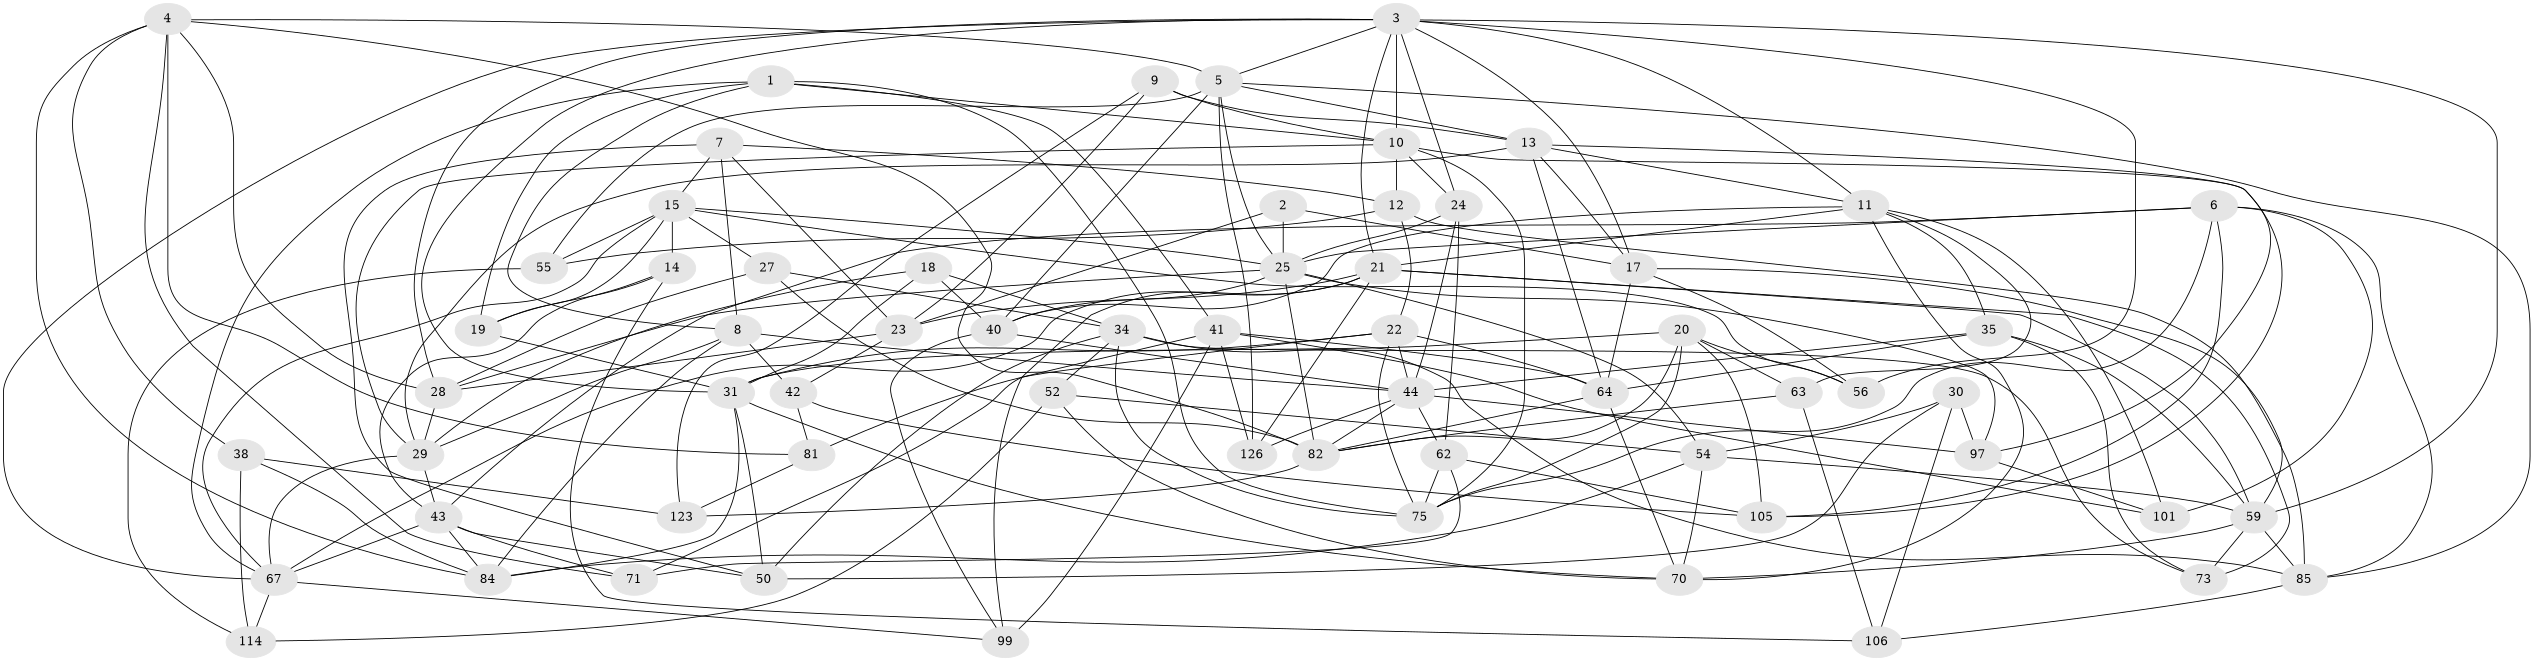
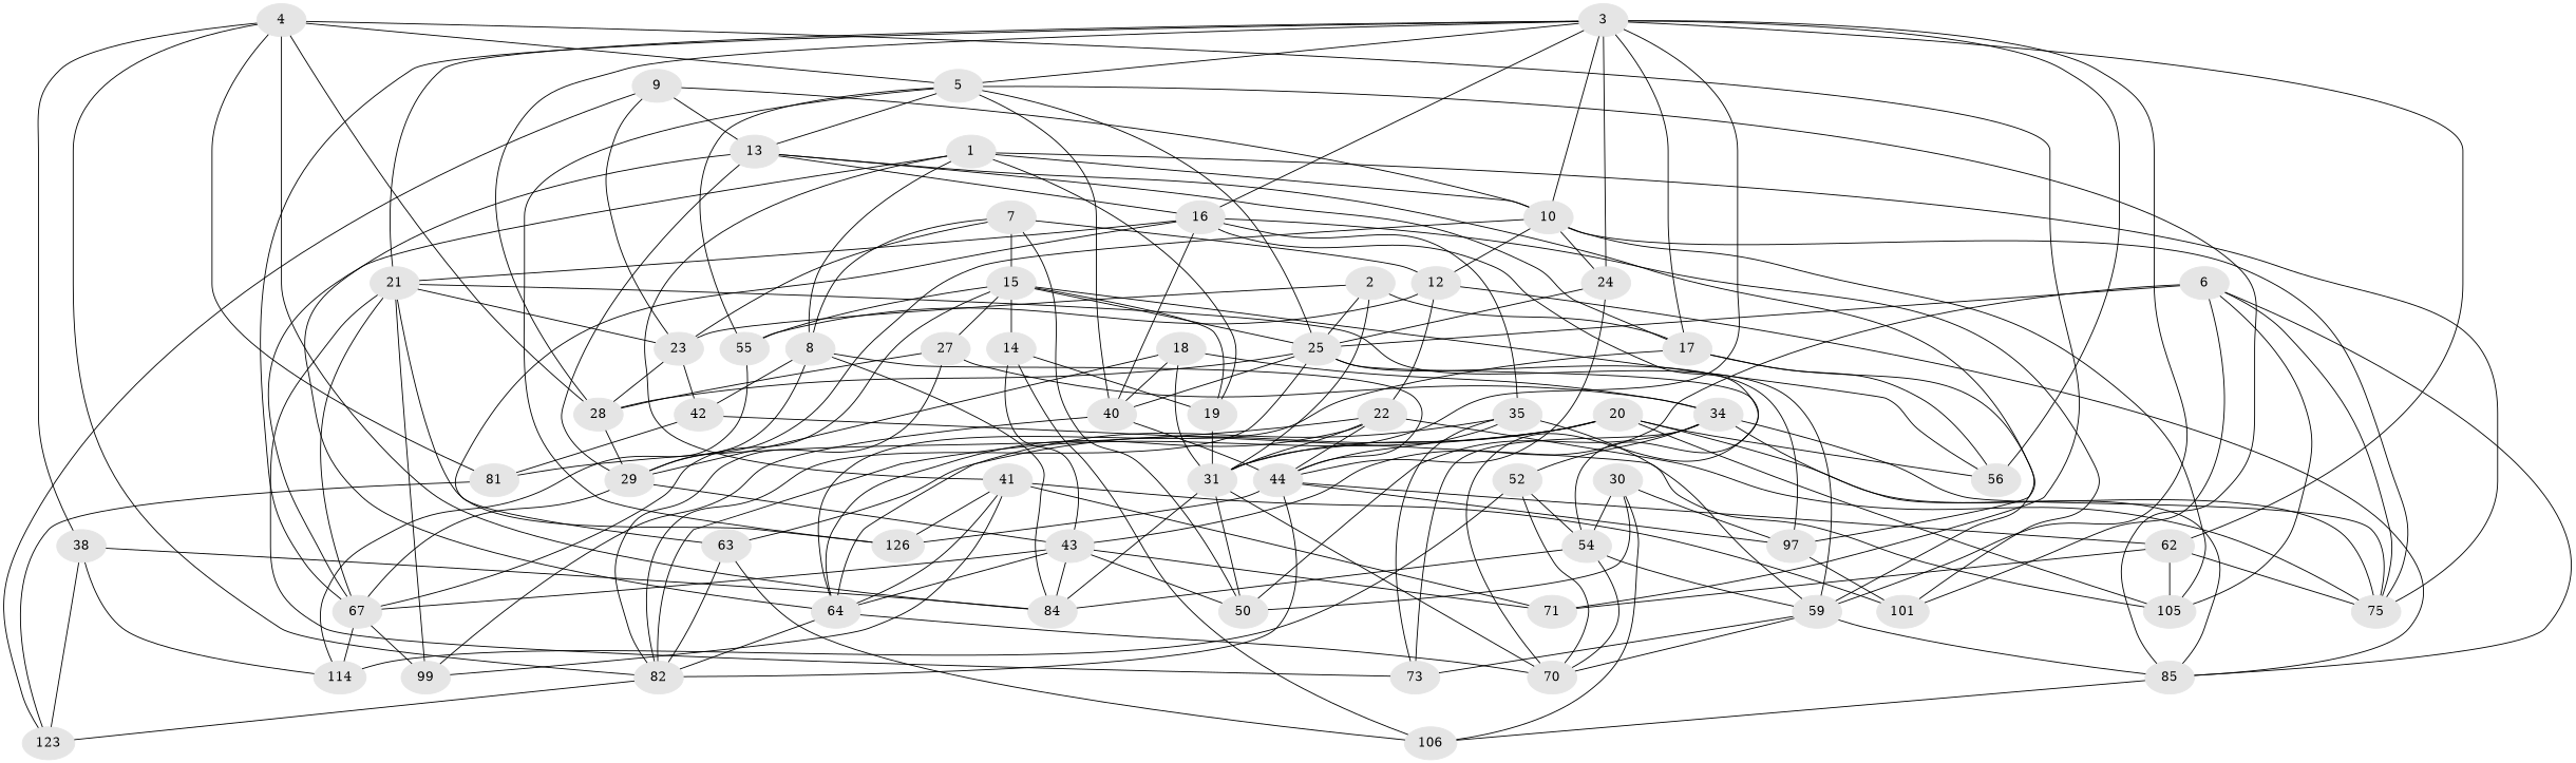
  graph {
    node [color=gray90 style=filled]
    1 [super="+89"]
    8 [super="+15"]
    10 [super="+45+111+37"]
    19
    41 [super="+58"]
    67 [super="+108+109"]
    n7 [label=75 super="+92"]
    84 [super="+118"]
    29 [super="+80+121"]
    42
    44 [super="+103+75"]
    24
    105
    12 [super="+91"]
    31 [super="+102+95+65"]
    71
    126
    101
    64 [super="+74"]
    99
    114
    17 [super="+26"]
    56
    59 [super="+115+88"]
    2
    23 [super="+90"]
    25 [super="+32"]
    28 [super="+100"]
    82 [super="+110"]
    40 [super="+124"]
    97 [super="+125"]
    54 [super="+120"]
    50 [super="+76"]
    70 [super="+96"]
    3 [super="+33+39"]
    5 [super="+87"]
-   16 [super="+36+104" label=11]
+   16 [super="+36+104"]
    21 [super="+60"]
    62 [super="+93"]
    13 [super="+117+48"]
    55
    85 [super="+116"]
    35 [super="+78"]
    63
    73
    4 [super="+47"]
    38
    81
    7 [super="+113"]
    n50 [label=15 super="+86+57"]
    123
    106
    6 [super="+46"]
    43 [super="+66+53"]
    14
    27
    22 [super="+51"]
    9
    34 [super="+69+83"]
    52
    18
    20 [super="+107"]
    30
    1 -- 8
    1 -- 10
    1 -- 19
    1 -- 41
    1 -- 67
    1 -- n7
    8 -- 84
    8 -- 29
    8 -- 42
    8 -- 44
    10 -- n7
    10 -- 29
    10 -- 24
    10 -- 105
    10 -- 12 [weight=2]
    19 -- 31
    41 -- 71
    41 -- 126
    41 -- 101
    41 -- 64
    41 -- 99
    67 -- 99
    67 -- 114
    29 -- 67
    29 -- 43
    42 -- 105
    42 -- 81
    44 -- 126
    44 -- 82
    44 -- 97
    44 -- 62
    24 -- 44
    24 -- 25
    12 -- 55
    12 -- 85
    12 -- 22
    31 -- 84
    31 -- 50 [weight=2]
    31 -- 70
    64 -- 82
    64 -- 70
    17 -- 64
    17 -- 56
    17 -- 59
    59 -- 70
    59 -- 85
    59 -- 73
+   2 -- 31
    2 -- 17
    2 -- 23
    2 -- 25
    23 -- 42
    23 -- 28
    25 -- 28
    25 -- 82
    25 -- 40
    25 -- 97
    25 -- 54
    28 -- 29
    82 -- 123
    40 -- 44
    40 -- 99
    97 -- 101
    54 -- 84
    54 -- 59
    54 -- 70
    3 -- 10
    3 -- 67
    3 -- 24
    3 -- 31
    3 -- 17
    3 -- 56
    3 -- 59
    3 -- 28
    3 -- 5
    3 -- 16
    3 -- 21
-   24 -- 62
+   3 -- 62
    5 -- 126
    5 -- 25
    5 -- 40
    5 -- 13
    5 -- 55
    5 -- 85
    16 -- 101
    16 -- 40
    16 -- 70
    16 -- 21
    16 -- 35
    16 -- 63
    21 -- 67
    21 -- 126
    21 -- 99
    21 -- 59
    21 -- 23
    21 -- 73
    62 -- n7 [weight=2]
    62 -- 105
    62 -- 71
    13 -- 29 [weight=2]
    13 -- 64
    13 -- 17
    13 -- 97
    13 -- 16
    55 -- 114
    85 -- 106
    35 -- 44
    35 -- 64
    35 -- 59
    35 -- 73
    63 -- 82
    63 -- 106
    4 -- 84
    4 -- 71
    4 -- 28
    4 -- 82
    4 -- 5
    4 -- 38
    4 -- 81
    38 -- 84
    38 -- 114
    38 -- 123
    81 -- 123
    7 -- 8
    7 -- 12
    7 -- 23
    7 -- 50
    7 -- n50
    n50 -- 19
    n50 -- 67
    n50 -- 56
    n50 -- 25
    n50 -- 55
    n50 -- 14
    n50 -- 27
    6 -- n7
    6 -- 105
    6 -- 101
    6 -- 25
    6 -- 85
    6 -- 43
    43 -- 67
    43 -- 84
    43 -- 71
+   43 -- 64
    43 -- 50
    14 -- 19
    14 -- 106
    14 -- 43
    27 -- 28
    27 -- 82
    27 -- 34
    22 -- n7
    22 -- 44
    22 -- 31
    22 -- 64
    22 -- 81
    9 -- 10
    9 -- 23
    9 -- 13
    9 -- 123
    34 -- n7
    34 -- 50
    34 -- 85
    34 -- 73
    34 -- 52
    52 -- 114
    52 -- 54
    52 -- 70
    18 -- 29
    18 -- 31
    18 -- 40
    18 -- 34
    20 -- n7
    20 -- 105
    20 -- 31
    20 -- 56
    20 -- 82
    20 -- 63
    30 -- 97
    30 -- 54
    30 -- 50
    30 -- 106
  }
